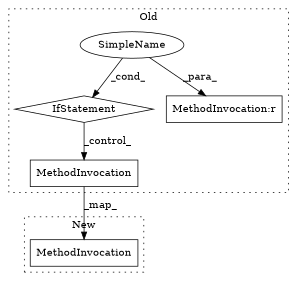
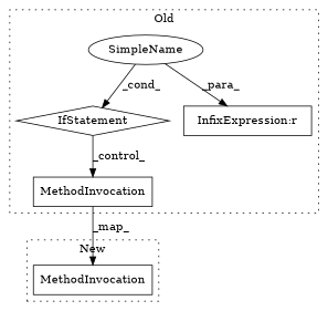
  digraph {
    node [a=32 l="21,1" shape=box]
    n1 [a=25 l="4,7" label=IfStatement s="4026,4062" shape=diamond]
    n2 [label=MethodInvocation s="4435,4511"]
    n3 [a=42 l=5 label=SimpleName s=4057 shape=ellipse]
-   n4 [a=27 l=4 label="MethodInvocation:r" s=4053]
+   n4 [a=27 l=4 label="InfixExpression:r" s=4053]
    n5 [label=MethodInvocation s="4987,5063"]
    subgraph cluster_1 {
      label=Old
      style=dotted
      n1
      n2
      n3
      n4
    }
    subgraph cluster_2 {
      label=New
      style=dotted
      n5
    }
    n1 -> n2 [label=_control_]
    n2 -> n5 [label=_map_]
    n3 -> n1 [label=_cond_]
    n3 -> n4 [label=_para_]
  }
